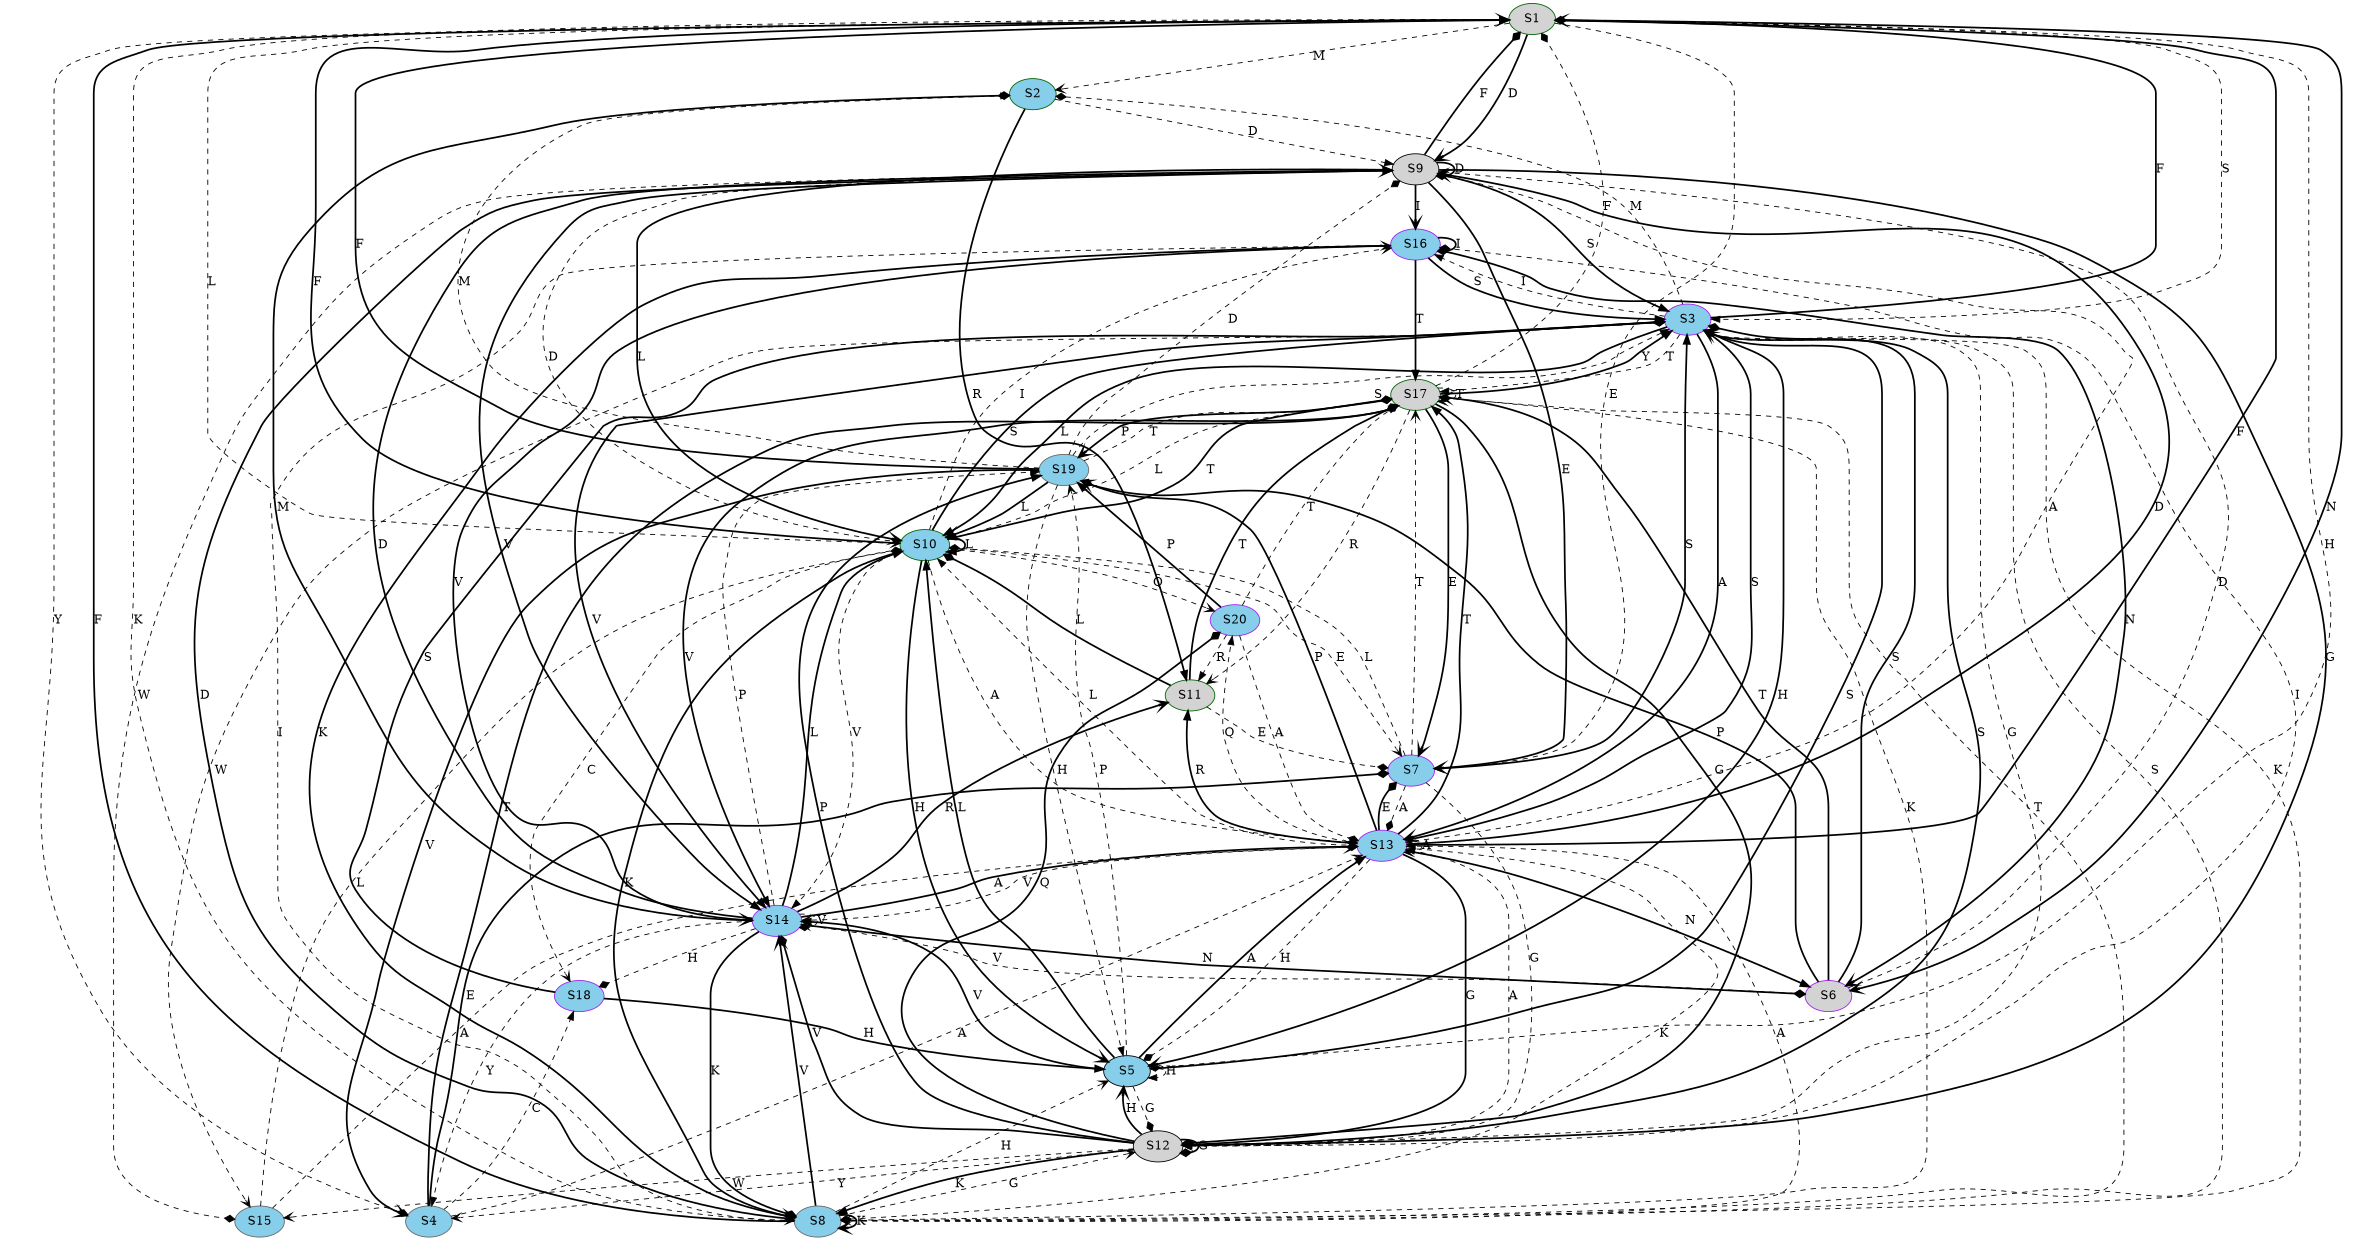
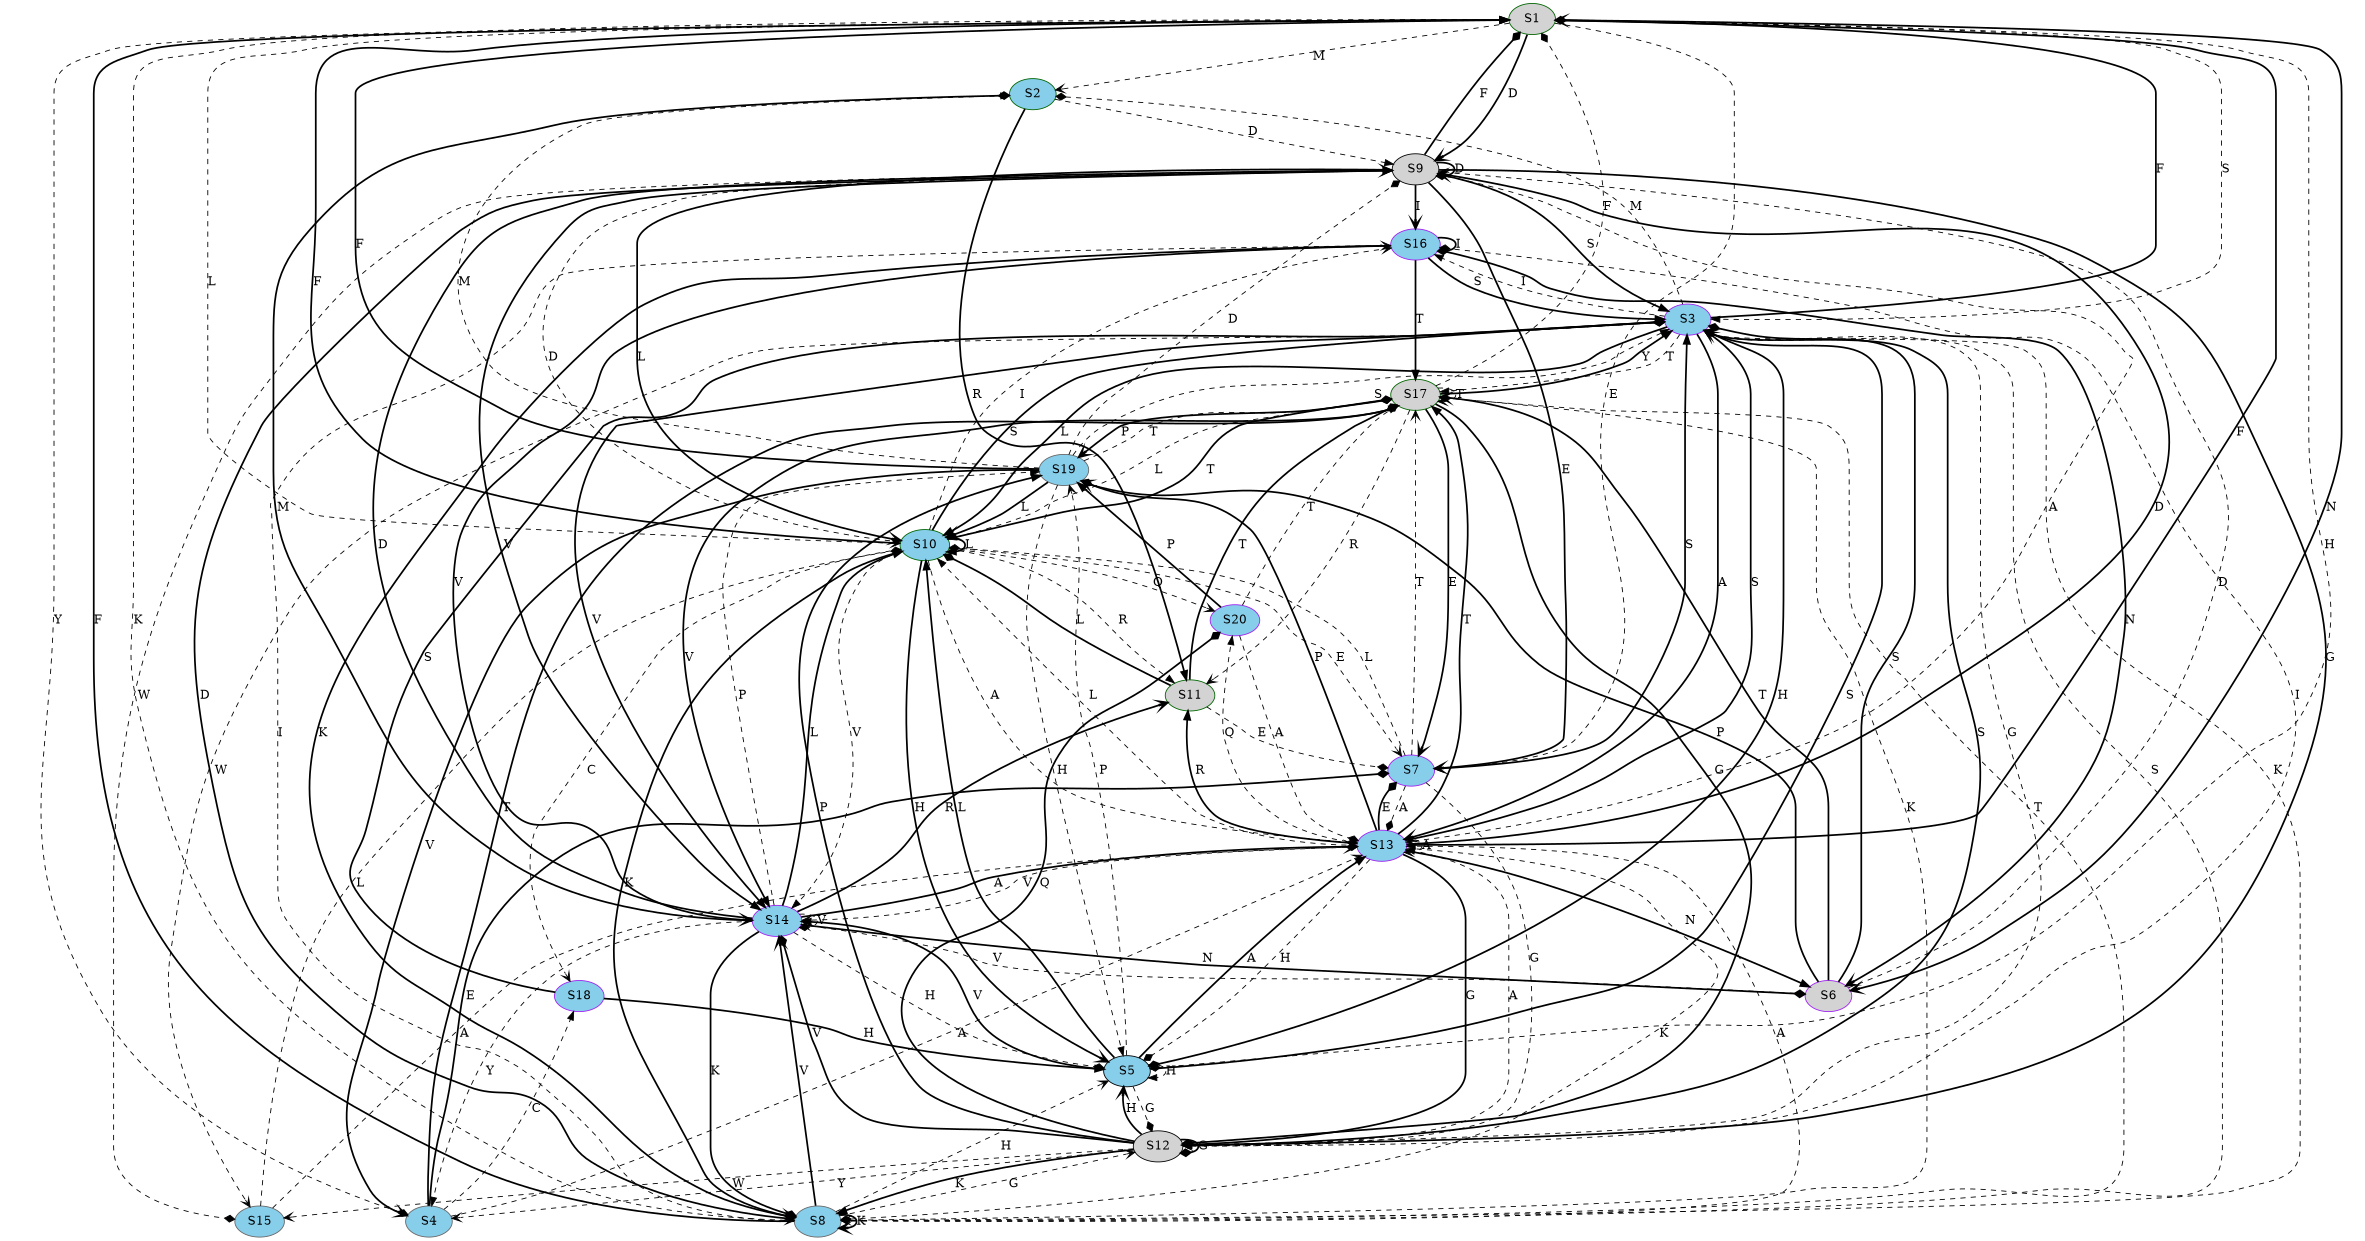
  strict digraph {
    node [color=purple fillcolor=skyblue style=filled]
    edge [arrowhead=vee style=bold]
    S1 [color=darkgreen fillcolor=lightgrey]
    S2 [color=darkgreen]
    S3
    S4 [color=gray40]
    S5 [color=black]
    S6 [fillcolor=lightgrey]
    S7
    S8 [color=gray40]
    S9 [color=black fillcolor=lightgrey]
    S10 [color=darkgreen]
    S11 [color=darkgreen fillcolor=lightgrey]
    S12 [color=black fillcolor=lightgrey]
    S13
    S14
    S15 [color=gray40]
    S16
    S17 [color=darkgreen fillcolor=lightgrey]
    S18
    S19 [color=gray40]
    S20
    S1 -> S2 [label=M style=dashed]
    S1 -> S3 [arrowhead=normal label=S style=dashed]
    S1 -> S4 [arrowhead=diamond label=Y style=dashed]
    S1 -> S5 [arrowhead=diamond label=H style=dashed]
    S1 -> S6 [label=N]
    S1 -> S7 [label=E style=dashed]
    S1 -> S8 [label=K style=dashed]
    S1 -> S9 [label=D]
    S1 -> S10 [label=L style=dashed]
    S2 -> S9 [arrowhead=normal label=D style=dashed]
    S2 -> S11 [arrowhead=normal label=R]
    S3 -> S1 [arrowhead=diamond label=F]
    S3 -> S2 [arrowhead=diamond label=M style=dashed]
-   S3 -> S5 [label=H]
+   S3 -> S5 [arrowhead=diamond label=H]
    S3 -> S8 [label=K style=dashed]
    S3 -> S10 [arrowhead=normal label=L]
    S3 -> S12 [arrowhead=diamond label=G style=dashed]
    S3 -> S13 [label=A]
    S3 -> S14 [arrowhead=normal label=V]
    S3 -> S15 [label=W style=dashed]
    S3 -> S16 [arrowhead=normal label=I style=dashed]
    S3 -> S17 [arrowhead=normal label=T style=dashed]
    S4 -> S7 [arrowhead=diamond label=E]
    S4 -> S13 [label=A style=dashed]
    S4 -> S17 [arrowhead=normal label=T]
    S4 -> S18 [arrowhead=normal label=C style=dashed]
    S5 -> S3 [arrowhead=diamond label=S]
    S5 -> S5 [arrowhead=normal label=H style=dashed]
    S5 -> S10 [arrowhead=normal label=L]
    S5 -> S12 [arrowhead=diamond label=G style=dashed]
    S5 -> S13 [arrowhead=normal label=A]
    S5 -> S14 [arrowhead=normal label=V]
    S5 -> S19 [label=P style=dashed]
    S6 -> S3 [arrowhead=diamond label=S]
    S6 -> S9 [label=D style=dashed]
    S6 -> S14 [label=V style=dashed]
    S6 -> S17 [label=T]
    S6 -> S19 [label=P]
    S7 -> S3 [arrowhead=normal label=S]
    S7 -> S10 [arrowhead=diamond label=L style=dashed]
    S7 -> S12 [label=G style=dashed]
    S7 -> S13 [arrowhead=diamond label=A style=dashed]
    S7 -> S17 [label=T style=dashed]
-   S8 -> S1 [label=F]
+   S8 -> S1 [arrowhead=normal label=F]
    S8 -> S3 [arrowhead=diamond label=S style=dashed]
    S8 -> S5 [label=H style=dashed]
    S8 -> S8 [label=K]
    S8 -> S9 [arrowhead=normal label=D]
    S8 -> S12 [label=G style=dashed]
    S8 -> S13 [arrowhead=normal label=A style=dashed]
    S8 -> S14 [label=V]
    S8 -> S16 [label=I style=dashed]
    S8 -> S17 [arrowhead=diamond label=T style=dashed]
    S9 -> S1 [arrowhead=diamond label=F]
    S9 -> S3 [arrowhead=normal label=S]
    S9 -> S7 [label=E]
    S9 -> S9 [arrowhead=diamond label=D]
    S9 -> S10 [label=L]
    S9 -> S12 [arrowhead=normal label=G]
    S9 -> S13 [label=A style=dashed]
    S9 -> S14 [arrowhead=normal label=V]
    S9 -> S15 [arrowhead=diamond label=W style=dashed]
    S9 -> S16 [label=I]
    S10 -> S1 [arrowhead=normal label=F]
    S10 -> S3 [arrowhead=diamond label=S]
    S10 -> S5 [label=H]
    S10 -> S7 [label=E style=dashed]
    S10 -> S8 [arrowhead=diamond label=K]
    S10 -> S9 [label=D style=dashed]
    S10 -> S10 [arrowhead=normal label=L]
-   S20 -> S11 [arrowhead=normal label=R style=dashed]
+   S10 -> S11 [arrowhead=normal label=R style=dashed]
    S10 -> S13 [arrowhead=diamond label=A style=dashed]
    S10 -> S14 [arrowhead=normal label=V style=dashed]
    S10 -> S16 [label=I style=dashed]
    S10 -> S17 [arrowhead=diamond label=T]
    S10 -> S18 [label=C style=dashed]
    S10 -> S20 [label=Q style=dashed]
    S11 -> S7 [arrowhead=diamond label=E style=dashed]
    S11 -> S10 [arrowhead=diamond label=L]
    S11 -> S17 [arrowhead=diamond label=T]
    S12 -> S3 [label=S]
    S12 -> S4 [label=Y style=dashed]
    S12 -> S5 [label=H]
    S12 -> S8 [arrowhead=normal label=K]
    S12 -> S12 [arrowhead=diamond label=G]
    S12 -> S13 [arrowhead=normal label=A style=dashed]
    S12 -> S14 [arrowhead=diamond label=V]
    S12 -> S15 [label=W style=dashed]
    S12 -> S16 [arrowhead=diamond label=I style=dashed]
    S12 -> S19 [arrowhead=normal label=P]
    S12 -> S20 [arrowhead=diamond label=Q]
    S13 -> S1 [label=F]
    S13 -> S3 [label=S]
    S13 -> S5 [arrowhead=diamond label=H style=dashed]
    S13 -> S6 [arrowhead=normal label=N]
    S13 -> S7 [arrowhead=diamond label=E]
    S13 -> S8 [arrowhead=diamond label=K style=dashed]
    S13 -> S9 [label=D]
    S13 -> S10 [arrowhead=normal label=L style=dashed]
    S13 -> S11 [arrowhead=normal label=R]
    S13 -> S12 [arrowhead=normal label=G]
    S13 -> S13 [label=A style=dashed]
    S13 -> S14 [label=V style=dashed]
    S13 -> S17 [arrowhead=normal label=T]
    S13 -> S19 [arrowhead=diamond label=P]
    S13 -> S20 [arrowhead=normal label=Q style=dashed]
    S14 -> S2 [arrowhead=diamond label=M]
    S14 -> S4 [arrowhead=normal label=Y style=dashed]
-   S14 -> S18 [arrowhead=diamond label=H style=dashed]
+   S14 -> S5 [arrowhead=diamond label=H style=dashed]
    S14 -> S6 [arrowhead=diamond label=N]
    S14 -> S8 [arrowhead=diamond label=K]
    S14 -> S9 [label=D]
    S14 -> S10 [arrowhead=normal label=L]
    S14 -> S11 [label=R]
    S14 -> S13 [label=A]
    S14 -> S14 [arrowhead=diamond label=V style=dashed]
    S14 -> S19 [arrowhead=normal label=P style=dashed]
    S15 -> S10 [arrowhead=diamond label=L style=dashed]
    S15 -> S13 [arrowhead=diamond label=A style=dashed]
    S16 -> S3 [arrowhead=normal label=S]
    S16 -> S6 [label=N]
    S16 -> S8 [label=K]
    S16 -> S14 [label=V]
    S16 -> S16 [arrowhead=diamond label=I]
    S16 -> S17 [arrowhead=normal label=T]
    S17 -> S1 [arrowhead=diamond label=F style=dashed]
    S17 -> S3 [arrowhead=normal label=Y]
    S17 -> S7 [label=E]
    S17 -> S8 [arrowhead=diamond label=K style=dashed]
    S17 -> S10 [arrowhead=normal label=L style=dashed]
    S17 -> S11 [label=R style=dashed]
    S17 -> S12 [arrowhead=diamond label=G]
    S17 -> S14 [arrowhead=normal label=V]
    S17 -> S17 [label=T style=dashed]
    S17 -> S19 [label=P]
    S18 -> S3 [arrowhead=diamond label=S]
    S18 -> S5 [arrowhead=normal label=H]
    S19 -> S1 [arrowhead=normal label=F]
    S19 -> S2 [arrowhead=normal label=M style=dashed]
    S19 -> S3 [arrowhead=normal label=S style=dashed]
    S19 -> S4 [label=V]
    S19 -> S5 [arrowhead=normal label=H style=dashed]
    S19 -> S9 [arrowhead=diamond label=D style=dashed]
    S19 -> S10 [label=L]
    S19 -> S17 [arrowhead=diamond label=T style=dashed]
    S20 -> S13 [arrowhead=diamond label=A style=dashed]
    S20 -> S17 [arrowhead=diamond label=T style=dashed]
    S20 -> S19 [arrowhead=normal label=P]
  }
